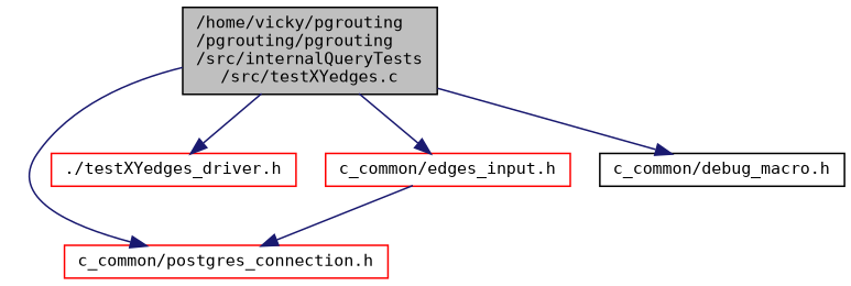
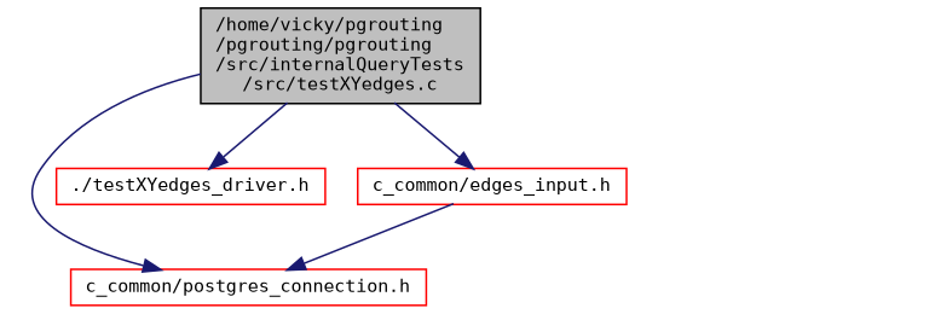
  digraph {
    fontname="DejaVu Sans Mono"
    node [color=red fillcolor=white fontname="DejaVu Sans Mono" fontsize=10 shape=record style=filled]
    edge [color=midnightblue fontname="DejaVu Sans Mono" fontsize=10 labelfontname=Helvetica labelfontsize=10 style=solid]
    n1 [color=black fillcolor=grey75 fontcolor=black height=0.2 label="/home/vicky/pgrouting\l/pgrouting/pgrouting\l/src/internalQueryTests\l/src/testXYedges.c" width=0.4]
    n2 [height=0.2 label="c_common/postgres_connection.h" width=0.4]
    n3 [height=0.2 label="./testXYedges_driver.h" width=0.4]
    n4 [height=0.2 label="c_common/edges_input.h" width=0.4]
-   n5 [color=black height=0.2 label="c_common/debug_macro.h" width=0.4]
    n1 -> n2
    n1 -> n3
    n1 -> n4
-   n1 -> n5
    n4 -> n2
  }
